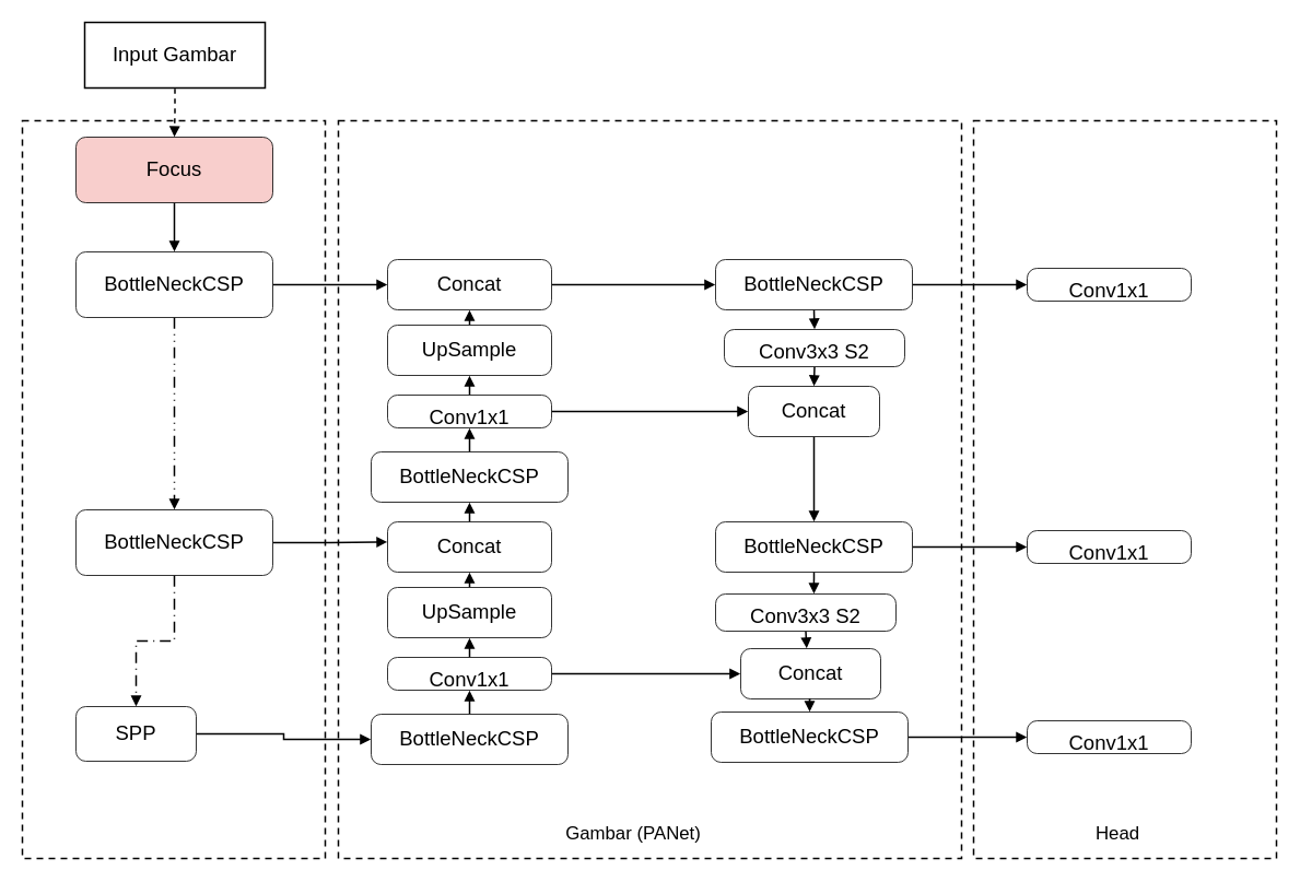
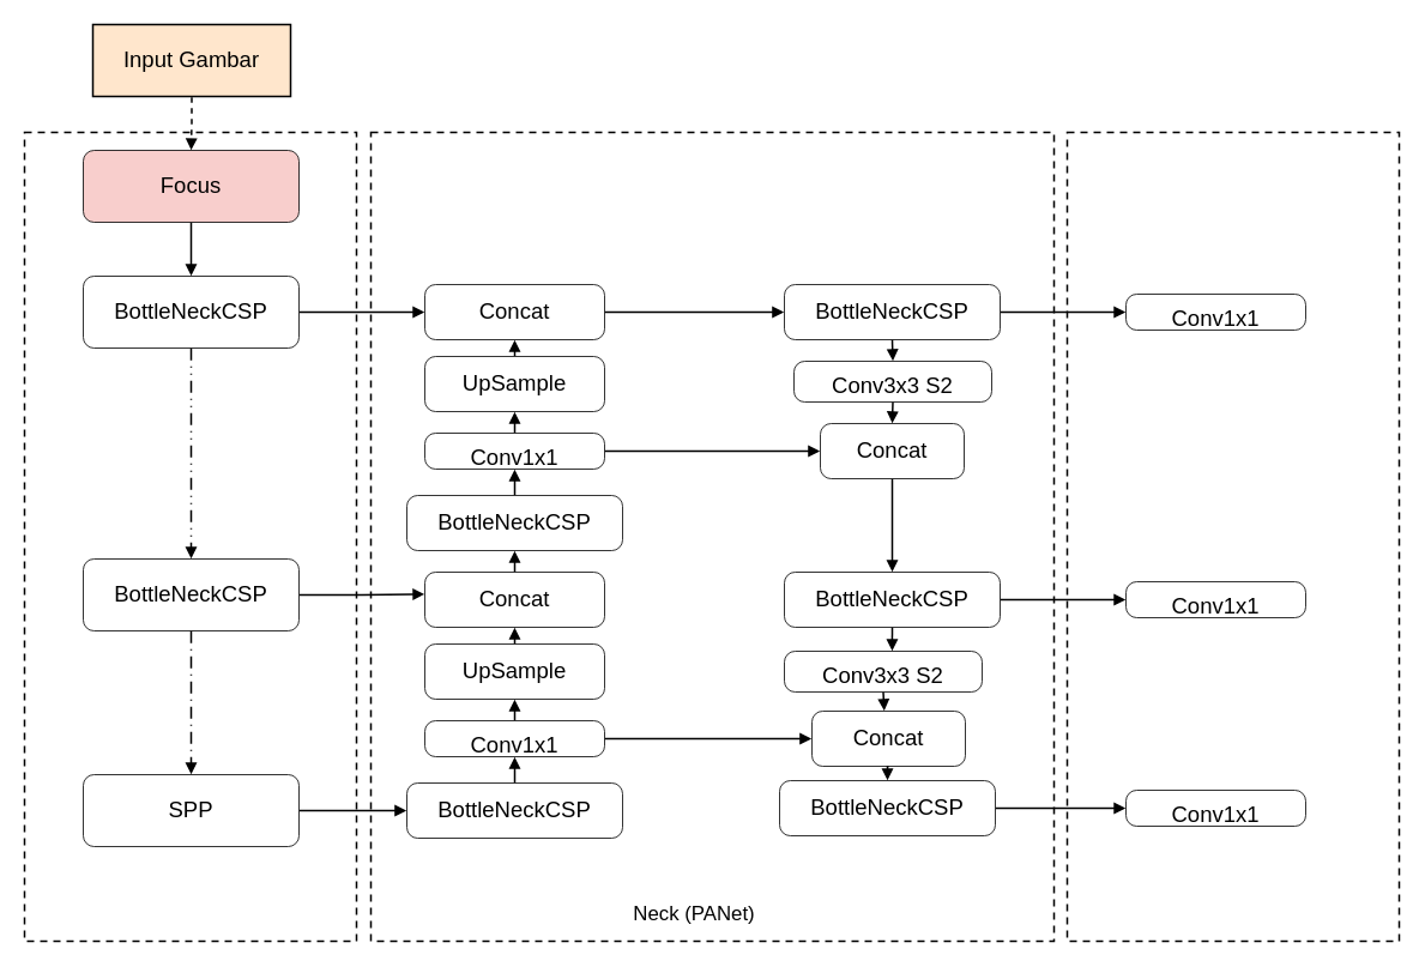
  <mxCell id="0" />
  <mxCell id="1" parent="0" />
  <mxCell id="2" value="" style="html=1;overflow=block;blockSpacing=1;whiteSpace=wrap;fontSize=13;spacing=3.8;strokeOpacity=100;fillOpacity=0;fillColor=#000000;dashed=1;fixDash=1;dashPattern=6 5;strokeWidth=1.5;" parent="1" vertex="1"><mxGeometry x="20" y="110" width="277" height="675" as="geometry" /></mxCell>
  <mxCell id="3" value="BottleNeckCSP" style="html=1;overflow=block;blockSpacing=1;whiteSpace=wrap;fontSize=18.5;fontColor=default;spacing=9;strokeOpacity=100;rounded=1;absoluteArcSize=1;arcSize=18;strokeWidth=0.8;" parent="1" vertex="1"><mxGeometry x="69" y="230" width="180" height="60" as="geometry" /></mxCell>
  <mxCell id="4" value="BottleNeckCSP" style="html=1;overflow=block;blockSpacing=1;whiteSpace=wrap;fontSize=18.5;fontColor=default;spacing=9;strokeOpacity=100;rounded=1;absoluteArcSize=1;arcSize=18;strokeWidth=0.8;" parent="1" vertex="1"><mxGeometry x="69" y="466" width="180" height="60" as="geometry" /></mxCell>
- <mxCell id="5" value="SPP" style="html=1;overflow=block;blockSpacing=1;whiteSpace=wrap;fontSize=18.5;fontColor=default;spacing=9;strokeOpacity=100;rounded=1;absoluteArcSize=1;arcSize=18;strokeWidth=0.8;" parent="1" vertex="1"><mxGeometry x="69" y="646" width="110" height="50" as="geometry" /></mxCell>
+ <mxCell id="5" value="SPP" style="html=1;overflow=block;blockSpacing=1;whiteSpace=wrap;fontSize=18.5;fontColor=default;spacing=9;strokeOpacity=100;rounded=1;absoluteArcSize=1;arcSize=18;strokeWidth=0.8;" parent="1" vertex="1"><mxGeometry x="69" y="646" width="180" height="60" as="geometry" /></mxCell>
  <mxCell id="6" value="BottleNeckCSP" style="html=1;overflow=block;blockSpacing=1;whiteSpace=wrap;fontSize=18.5;fontColor=default;spacing=9;strokeOpacity=100;rounded=1;absoluteArcSize=1;arcSize=18;strokeWidth=0.8;" parent="1" vertex="1"><mxGeometry x="339" y="653" width="180" height="46" as="geometry" /></mxCell>
  <mxCell id="7" value="Conv1x1" style="html=1;overflow=block;blockSpacing=1;whiteSpace=wrap;fontSize=18.5;fontColor=default;spacing=9;strokeOpacity=100;rounded=1;absoluteArcSize=1;arcSize=18;strokeWidth=0.8;" parent="1" vertex="1"><mxGeometry x="354" y="601" width="150" height="30" as="geometry" /></mxCell>
  <mxCell id="8" value="UpSample" style="html=1;overflow=block;blockSpacing=1;whiteSpace=wrap;fontSize=18.5;fontColor=default;spacing=9;strokeOpacity=100;rounded=1;absoluteArcSize=1;arcSize=18;strokeWidth=0.8;" parent="1" vertex="1"><mxGeometry x="354" y="537" width="150" height="46" as="geometry" /></mxCell>
  <mxCell id="9" value="Concat" style="html=1;overflow=block;blockSpacing=1;whiteSpace=wrap;fontSize=18.5;fontColor=default;spacing=9;strokeOpacity=100;rounded=1;absoluteArcSize=1;arcSize=18;strokeWidth=0.8;" parent="1" vertex="1"><mxGeometry x="354" y="477" width="150" height="46" as="geometry" /></mxCell>
  <mxCell id="10" value="BottleNeckCSP" style="html=1;overflow=block;blockSpacing=1;whiteSpace=wrap;fontSize=18.5;fontColor=default;spacing=9;strokeOpacity=100;rounded=1;absoluteArcSize=1;arcSize=18;strokeWidth=0.8;" parent="1" vertex="1"><mxGeometry x="339" y="413" width="180" height="46" as="geometry" /></mxCell>
  <mxCell id="11" value="Conv1x1" style="html=1;overflow=block;blockSpacing=1;whiteSpace=wrap;fontSize=18.5;fontColor=default;spacing=9;strokeOpacity=100;rounded=1;absoluteArcSize=1;arcSize=18;strokeWidth=0.8;" parent="1" vertex="1"><mxGeometry x="354" y="361" width="150" height="30" as="geometry" /></mxCell>
  <mxCell id="12" value="UpSample" style="html=1;overflow=block;blockSpacing=1;whiteSpace=wrap;fontSize=18.5;fontColor=default;spacing=9;strokeOpacity=100;rounded=1;absoluteArcSize=1;arcSize=18;strokeWidth=0.8;" parent="1" vertex="1"><mxGeometry x="354" y="297" width="150" height="46" as="geometry" /></mxCell>
  <mxCell id="13" value="Concat" style="html=1;overflow=block;blockSpacing=1;whiteSpace=wrap;fontSize=18.5;fontColor=default;spacing=9;strokeOpacity=100;rounded=1;absoluteArcSize=1;arcSize=18;strokeWidth=0.8;" parent="1" vertex="1"><mxGeometry x="354" y="237" width="150" height="46" as="geometry" /></mxCell>
  <mxCell id="14" value="BottleNeckCSP" style="html=1;overflow=block;blockSpacing=1;whiteSpace=wrap;fontSize=18.5;fontColor=default;spacing=9;strokeOpacity=100;rounded=1;absoluteArcSize=1;arcSize=18;strokeWidth=0.8;" parent="1" vertex="1"><mxGeometry x="654" y="237" width="180" height="46" as="geometry" /></mxCell>
  <mxCell id="15" value="Conv3x3 S2" style="html=1;overflow=block;blockSpacing=1;whiteSpace=wrap;fontSize=18.5;fontColor=default;spacing=9;strokeOpacity=100;rounded=1;absoluteArcSize=1;arcSize=18;strokeWidth=0.8;" parent="1" vertex="1"><mxGeometry x="662" y="301" width="165" height="34" as="geometry" /></mxCell>
  <mxCell id="16" value="Concat" style="html=1;overflow=block;blockSpacing=1;whiteSpace=wrap;fontSize=18.5;fontColor=default;spacing=9;strokeOpacity=100;rounded=1;absoluteArcSize=1;arcSize=18;strokeWidth=0.8;" parent="1" vertex="1"><mxGeometry x="684" y="353" width="120" height="46" as="geometry" /></mxCell>
  <mxCell id="17" value="BottleNeckCSP" style="html=1;overflow=block;blockSpacing=1;whiteSpace=wrap;fontSize=18.5;fontColor=default;spacing=9;strokeOpacity=100;rounded=1;absoluteArcSize=1;arcSize=18;strokeWidth=0.8;" parent="1" vertex="1"><mxGeometry x="654" y="477" width="180" height="46" as="geometry" /></mxCell>
  <mxCell id="18" value="Conv3x3 S2" style="html=1;overflow=block;blockSpacing=1;whiteSpace=wrap;fontSize=18.5;fontColor=default;spacing=9;strokeOpacity=100;rounded=1;absoluteArcSize=1;arcSize=18;strokeWidth=0.8;" parent="1" vertex="1"><mxGeometry x="654" y="543" width="165" height="34" as="geometry" /></mxCell>
  <mxCell id="19" value="Concat" style="html=1;overflow=block;blockSpacing=1;whiteSpace=wrap;fontSize=18.5;fontColor=default;spacing=9;strokeOpacity=100;rounded=1;absoluteArcSize=1;arcSize=18;strokeWidth=0.8;" parent="1" vertex="1"><mxGeometry x="677" y="593" width="128" height="46" as="geometry" /></mxCell>
  <mxCell id="20" value="BottleNeckCSP" style="html=1;overflow=block;blockSpacing=1;whiteSpace=wrap;fontSize=18.5;fontColor=default;spacing=9;strokeOpacity=100;rounded=1;absoluteArcSize=1;arcSize=18;strokeWidth=0.8;" parent="1" vertex="1"><mxGeometry x="650" y="651" width="180" height="46" as="geometry" /></mxCell>
  <mxCell id="21" value="Conv1x1" style="html=1;overflow=block;blockSpacing=1;whiteSpace=wrap;fontSize=18.5;fontColor=default;spacing=9;strokeOpacity=100;rounded=1;absoluteArcSize=1;arcSize=18;strokeWidth=0.8;" parent="1" vertex="1"><mxGeometry x="939" y="245" width="150" height="30" as="geometry" /></mxCell>
  <mxCell id="22" value="Conv1x1" style="html=1;overflow=block;blockSpacing=1;whiteSpace=wrap;fontSize=18.5;fontColor=default;spacing=9;strokeOpacity=100;rounded=1;absoluteArcSize=1;arcSize=18;strokeWidth=0.8;" parent="1" vertex="1"><mxGeometry x="939" y="485" width="150" height="30" as="geometry" /></mxCell>
  <mxCell id="23" value="Conv1x1" style="html=1;overflow=block;blockSpacing=1;whiteSpace=wrap;fontSize=18.5;fontColor=default;spacing=9;strokeOpacity=100;rounded=1;absoluteArcSize=1;arcSize=18;strokeWidth=0.8;" parent="1" vertex="1"><mxGeometry x="939" y="659" width="150" height="30" as="geometry" /></mxCell>
  <mxCell id="24" value="" style="html=1;jettySize=18;whiteSpace=wrap;fontSize=13;strokeOpacity=100;dashed=1;fixDash=1;dashPattern=10 5 1 5 1 5;strokeWidth=1.5;rounded=1;arcSize=0;edgeStyle=orthogonalEdgeStyle;startArrow=none;endArrow=block;endFill=1;exitX=0.5;exitY=1.005;exitPerimeter=0;entryX=0.5;entryY=-0.005;entryPerimeter=0;" parent="1" source="3" target="4" edge="1"><mxGeometry width="100" height="100" relative="1" as="geometry"><Array as="points" /></mxGeometry></mxCell>
  <mxCell id="25" value="" style="html=1;jettySize=18;whiteSpace=wrap;fontSize=13;strokeOpacity=100;dashed=1;fixDash=1;dashPattern=10 5 1 5;strokeWidth=1.5;rounded=1;arcSize=0;edgeStyle=orthogonalEdgeStyle;startArrow=none;endArrow=block;endFill=1;exitX=0.5;exitY=1.005;exitPerimeter=0;entryX=0.5;entryY=-0.005;entryPerimeter=0;" parent="1" source="4" target="5" edge="1"><mxGeometry width="100" height="100" relative="1" as="geometry"><Array as="points" /></mxGeometry></mxCell>
  <mxCell id="26" value="" style="html=1;jettySize=18;whiteSpace=wrap;fontSize=13;strokeOpacity=100;strokeWidth=1.5;rounded=1;arcSize=0;edgeStyle=orthogonalEdgeStyle;startArrow=none;endArrow=block;endFill=1;exitX=1.002;exitY=0.5;exitPerimeter=0;entryX=-0.002;entryY=0.5;entryPerimeter=0;" parent="1" source="3" target="13" edge="1"><mxGeometry width="100" height="100" relative="1" as="geometry"><Array as="points" /></mxGeometry></mxCell>
  <mxCell id="27" value="" style="html=1;jettySize=18;whiteSpace=wrap;fontSize=13;strokeOpacity=100;strokeWidth=1.5;rounded=1;arcSize=0;edgeStyle=orthogonalEdgeStyle;startArrow=none;endArrow=block;endFill=1;exitX=0.5;exitY=-0.007;exitPerimeter=0;entryX=0.5;entryY=1.007;entryPerimeter=0;" parent="1" source="12" target="13" edge="1"><mxGeometry width="100" height="100" relative="1" as="geometry"><Array as="points" /></mxGeometry></mxCell>
  <mxCell id="28" value="" style="html=1;jettySize=18;whiteSpace=wrap;fontSize=13;strokeOpacity=100;strokeWidth=1.5;rounded=1;arcSize=0;edgeStyle=orthogonalEdgeStyle;startArrow=none;endArrow=block;endFill=1;exitX=0.5;exitY=-0.011;exitPerimeter=0;entryX=0.5;entryY=1.007;entryPerimeter=0;" parent="1" source="11" target="12" edge="1"><mxGeometry width="100" height="100" relative="1" as="geometry"><Array as="points" /></mxGeometry></mxCell>
  <mxCell id="29" value="" style="html=1;jettySize=18;whiteSpace=wrap;fontSize=13;strokeOpacity=100;strokeWidth=1.5;rounded=1;arcSize=0;edgeStyle=orthogonalEdgeStyle;startArrow=none;endArrow=block;endFill=1;exitX=0.5;exitY=-0.007;exitPerimeter=0;entryX=0.5;entryY=1.011;entryPerimeter=0;" parent="1" source="10" target="11" edge="1"><mxGeometry width="100" height="100" relative="1" as="geometry"><Array as="points" /></mxGeometry></mxCell>
  <mxCell id="30" value="" style="html=1;jettySize=18;whiteSpace=wrap;fontSize=13;strokeOpacity=100;strokeWidth=1.5;rounded=1;arcSize=0;edgeStyle=orthogonalEdgeStyle;startArrow=none;endArrow=block;endFill=1;exitX=0.5;exitY=-0.007;exitPerimeter=0;entryX=0.5;entryY=1.007;entryPerimeter=0;" parent="1" source="9" target="10" edge="1"><mxGeometry width="100" height="100" relative="1" as="geometry"><Array as="points" /></mxGeometry></mxCell>
  <mxCell id="31" value="" style="html=1;jettySize=18;whiteSpace=wrap;fontSize=13;strokeOpacity=100;strokeWidth=1.5;rounded=1;arcSize=0;edgeStyle=orthogonalEdgeStyle;startArrow=none;endArrow=block;endFill=1;exitX=0.5;exitY=-0.007;exitPerimeter=0;entryX=0.5;entryY=1.007;entryPerimeter=0;" parent="1" source="8" target="9" edge="1"><mxGeometry width="100" height="100" relative="1" as="geometry"><Array as="points" /></mxGeometry></mxCell>
  <mxCell id="32" value="" style="html=1;jettySize=18;whiteSpace=wrap;fontSize=13;strokeOpacity=100;strokeWidth=1.5;rounded=1;arcSize=0;edgeStyle=orthogonalEdgeStyle;startArrow=none;endArrow=block;endFill=1;exitX=0.5;exitY=-0.011;exitPerimeter=0;entryX=0.5;entryY=1.007;entryPerimeter=0;" parent="1" source="7" target="8" edge="1"><mxGeometry width="100" height="100" relative="1" as="geometry"><Array as="points" /></mxGeometry></mxCell>
  <mxCell id="33" value="" style="html=1;jettySize=18;whiteSpace=wrap;fontSize=13;strokeOpacity=100;strokeWidth=1.5;rounded=1;arcSize=0;edgeStyle=orthogonalEdgeStyle;startArrow=none;endArrow=block;endFill=1;exitX=0.5;exitY=-0.007;exitPerimeter=0;entryX=0.5;entryY=1.011;entryPerimeter=0;" parent="1" source="6" target="7" edge="1"><mxGeometry width="100" height="100" relative="1" as="geometry"><Array as="points" /></mxGeometry></mxCell>
  <mxCell id="34" value="" style="html=1;jettySize=18;whiteSpace=wrap;fontSize=13;strokeOpacity=100;strokeWidth=1.5;rounded=1;arcSize=0;edgeStyle=orthogonalEdgeStyle;startArrow=none;endArrow=block;endFill=1;exitX=1.002;exitY=0.5;exitPerimeter=0;entryX=-0.002;entryY=0.5;entryPerimeter=0;" parent="1" source="5" target="6" edge="1"><mxGeometry width="100" height="100" relative="1" as="geometry"><Array as="points" /></mxGeometry></mxCell>
  <mxCell id="35" value="" style="html=1;jettySize=18;whiteSpace=wrap;fontSize=13;strokeOpacity=100;strokeWidth=1.5;rounded=1;arcSize=0;edgeStyle=orthogonalEdgeStyle;startArrow=none;endArrow=block;endFill=1;exitX=1.002;exitY=0.5;exitPerimeter=0;entryX=-0.002;entryY=0.5;entryPerimeter=0;" parent="1" source="13" target="14" edge="1"><mxGeometry width="100" height="100" relative="1" as="geometry"><Array as="points" /></mxGeometry></mxCell>
  <mxCell id="36" value="" style="html=1;jettySize=18;whiteSpace=wrap;fontSize=13;strokeOpacity=100;strokeWidth=1.5;rounded=1;arcSize=0;edgeStyle=orthogonalEdgeStyle;startArrow=none;endArrow=block;endFill=1;exitX=1.002;exitY=0.5;exitPerimeter=0;entryX=-0.003;entryY=0.5;entryPerimeter=0;" parent="1" source="11" target="16" edge="1"><mxGeometry width="100" height="100" relative="1" as="geometry"><Array as="points" /></mxGeometry></mxCell>
  <mxCell id="37" value="" style="html=1;jettySize=18;whiteSpace=wrap;fontSize=13;strokeOpacity=100;strokeWidth=1.5;rounded=1;arcSize=0;edgeStyle=orthogonalEdgeStyle;startArrow=none;endArrow=block;endFill=1;exitX=1.002;exitY=0.5;exitPerimeter=0;entryX=-0.003;entryY=0.5;entryPerimeter=0;" parent="1" source="7" target="19" edge="1"><mxGeometry width="100" height="100" relative="1" as="geometry"><Array as="points" /></mxGeometry></mxCell>
  <mxCell id="38" value="" style="html=1;jettySize=18;whiteSpace=wrap;fontSize=13;strokeOpacity=100;strokeWidth=1.5;rounded=1;arcSize=0;edgeStyle=orthogonalEdgeStyle;startArrow=none;endArrow=block;endFill=1;exitX=0.5;exitY=1.007;exitPerimeter=0;entryX=0.5;entryY=-0.009;entryPerimeter=0;" parent="1" source="14" target="15" edge="1"><mxGeometry width="100" height="100" relative="1" as="geometry"><Array as="points" /></mxGeometry></mxCell>
  <mxCell id="39" value="" style="html=1;jettySize=18;whiteSpace=wrap;fontSize=13;strokeOpacity=100;strokeWidth=1.5;rounded=1;arcSize=0;edgeStyle=orthogonalEdgeStyle;startArrow=none;endArrow=block;endFill=1;exitX=0.5;exitY=1.009;exitPerimeter=0;entryX=0.5;entryY=-0.007;entryPerimeter=0;" parent="1" source="15" target="16" edge="1"><mxGeometry width="100" height="100" relative="1" as="geometry"><Array as="points" /></mxGeometry></mxCell>
  <mxCell id="40" value="" style="html=1;jettySize=18;whiteSpace=wrap;fontSize=13;strokeOpacity=100;strokeWidth=1.5;rounded=1;arcSize=0;edgeStyle=orthogonalEdgeStyle;startArrow=none;endArrow=block;endFill=1;exitX=0.5;exitY=1.007;exitPerimeter=0;entryX=0.5;entryY=-0.007;entryPerimeter=0;" parent="1" source="16" target="17" edge="1"><mxGeometry width="100" height="100" relative="1" as="geometry"><Array as="points" /></mxGeometry></mxCell>
  <mxCell id="41" value="" style="html=1;jettySize=18;whiteSpace=wrap;fontSize=13;strokeOpacity=100;strokeWidth=1.5;rounded=1;arcSize=0;edgeStyle=orthogonalEdgeStyle;startArrow=none;endArrow=block;endFill=1;exitX=0.5;exitY=1.007;exitPerimeter=0;entryX=0.545;entryY=-0.01;entryPerimeter=0;" parent="1" source="17" target="18" edge="1"><mxGeometry width="100" height="100" relative="1" as="geometry"><Array as="points" /></mxGeometry></mxCell>
  <mxCell id="42" value="" style="html=1;jettySize=18;whiteSpace=wrap;fontSize=13;strokeOpacity=100;strokeWidth=1.5;rounded=1;arcSize=0;edgeStyle=orthogonalEdgeStyle;startArrow=none;endArrow=block;endFill=1;exitX=0.5;exitY=1.009;exitPerimeter=0;entryX=0.471;entryY=-0.007;entryPerimeter=0;" parent="1" source="18" target="19" edge="1"><mxGeometry width="100" height="100" relative="1" as="geometry"><Array as="points" /></mxGeometry></mxCell>
  <mxCell id="43" value="" style="html=1;jettySize=18;whiteSpace=wrap;fontSize=13;strokeOpacity=100;strokeWidth=1.5;rounded=1;arcSize=0;edgeStyle=orthogonalEdgeStyle;startArrow=none;endArrow=block;endFill=1;exitX=0.5;exitY=1.007;exitPerimeter=0;entryX=0.5;entryY=-0.007;entryPerimeter=0;" parent="1" source="19" target="20" edge="1"><mxGeometry width="100" height="100" relative="1" as="geometry"><Array as="points" /></mxGeometry></mxCell>
  <mxCell id="44" value="" style="html=1;jettySize=18;whiteSpace=wrap;fontSize=13;strokeOpacity=100;strokeWidth=1.5;rounded=1;arcSize=0;edgeStyle=orthogonalEdgeStyle;startArrow=none;endArrow=block;endFill=1;exitX=1.002;exitY=0.5;exitPerimeter=0;entryX=-0.002;entryY=0.5;entryPerimeter=0;" parent="1" source="17" target="22" edge="1"><mxGeometry width="100" height="100" relative="1" as="geometry"><Array as="points" /></mxGeometry></mxCell>
  <mxCell id="45" value="" style="html=1;jettySize=18;whiteSpace=wrap;fontSize=13;strokeOpacity=100;strokeWidth=1.5;rounded=1;arcSize=0;edgeStyle=orthogonalEdgeStyle;startArrow=none;endArrow=block;endFill=1;exitX=1.002;exitY=0.5;exitPerimeter=0;entryX=-0.002;entryY=0.5;entryPerimeter=0;" parent="1" source="14" target="21" edge="1"><mxGeometry width="100" height="100" relative="1" as="geometry"><Array as="points" /></mxGeometry></mxCell>
  <mxCell id="46" value="" style="html=1;jettySize=18;whiteSpace=wrap;fontSize=13;strokeOpacity=100;strokeWidth=1.5;rounded=1;arcSize=0;edgeStyle=orthogonalEdgeStyle;startArrow=none;endArrow=block;endFill=1;exitX=1.002;exitY=0.5;exitPerimeter=0;entryX=-0.002;entryY=0.5;entryPerimeter=0;" parent="1" source="20" target="23" edge="1"><mxGeometry width="100" height="100" relative="1" as="geometry"><Array as="points" /></mxGeometry></mxCell>
  <mxCell id="47" value="" style="html=1;jettySize=18;whiteSpace=wrap;fontSize=13;strokeOpacity=100;strokeWidth=1.5;rounded=1;arcSize=0;edgeStyle=orthogonalEdgeStyle;startArrow=none;endArrow=block;endFill=1;exitX=1.002;exitY=0.5;exitPerimeter=0;entryX=-0.002;entryY=0.4;entryPerimeter=0;" parent="1" source="4" target="9" edge="1"><mxGeometry width="100" height="100" relative="1" as="geometry"><Array as="points" /></mxGeometry></mxCell>
- <mxCell id="48" value="Input Gambar" style="html=1;overflow=block;blockSpacing=1;whiteSpace=wrap;fontSize=18.5;fontColor=default;spacing=3.8;strokeOpacity=100;strokeWidth=1.5;" parent="1" vertex="1"><mxGeometry x="77" y="20" width="165" height="60" as="geometry" /></mxCell>
+ <mxCell id="48" value="Input Gambar" style="html=1;overflow=block;blockSpacing=1;whiteSpace=wrap;fontSize=18.5;fontColor=default;spacing=3.8;strokeOpacity=100;strokeWidth=1.5;fillColor=#ffe6cc;" parent="1" vertex="1"><mxGeometry x="77" y="20" width="165" height="60" as="geometry" /></mxCell>
  <mxCell id="49" value="Focus" style="html=1;overflow=block;blockSpacing=1;whiteSpace=wrap;fontSize=18.5;fontColor=default;spacing=9;strokeOpacity=100;rounded=1;absoluteArcSize=1;arcSize=18;strokeWidth=0.8;fillColor=#f8cecc;" parent="1" vertex="1"><mxGeometry x="69" y="125" width="180" height="60" as="geometry" /></mxCell>
  <mxCell id="50" value="" style="html=1;jettySize=18;whiteSpace=wrap;fontSize=13;strokeOpacity=100;strokeWidth=1.5;rounded=1;arcSize=0;edgeStyle=orthogonalEdgeStyle;startArrow=none;endArrow=block;endFill=1;exitX=0.5;exitY=1.013;exitPerimeter=0;entryX=0.5;entryY=-0.005;entryPerimeter=0;dashed=1;" parent="1" source="48" target="49" edge="1"><mxGeometry width="100" height="100" relative="1" as="geometry"><Array as="points" /></mxGeometry></mxCell>
  <mxCell id="51" value="" style="html=1;jettySize=18;whiteSpace=wrap;fontSize=13;strokeOpacity=100;strokeWidth=1.5;rounded=1;arcSize=0;edgeStyle=orthogonalEdgeStyle;startArrow=none;endArrow=block;endFill=1;exitX=0.5;exitY=1.005;exitPerimeter=0;entryX=0.5;entryY=-0.005;entryPerimeter=0;" parent="1" source="49" target="3" edge="1"><mxGeometry width="100" height="100" relative="1" as="geometry"><Array as="points" /></mxGeometry></mxCell>
  <mxCell id="52" value="" style="html=1;overflow=block;blockSpacing=1;whiteSpace=wrap;fontSize=13;spacing=3.8;strokeOpacity=100;fillOpacity=0;fillColor=#000000;dashed=1;fixDash=1;dashPattern=6 5;strokeWidth=1.5;" parent="1" vertex="1"><mxGeometry x="309" y="110" width="570" height="675" as="geometry" /></mxCell>
- <mxCell id="53" value="Gambar (PANet)" style="html=1;overflow=block;blockSpacing=1;whiteSpace=wrap;fontSize=16.8;fontColor=default;spacing=3.8;strokeOpacity=0;fillOpacity=0;fillColor=#ffffff;strokeWidth=1.5;" parent="1" vertex="1"><mxGeometry x="394" y="740" width="370" height="45" as="geometry" /></mxCell>
+ <mxCell id="53" value="Neck (PANet)" style="html=1;overflow=block;blockSpacing=1;whiteSpace=wrap;fontSize=16.8;fontColor=default;spacing=3.8;strokeOpacity=0;fillOpacity=0;fillColor=#ffffff;strokeWidth=1.5;" parent="1" vertex="1"><mxGeometry x="394" y="740" width="370" height="45" as="geometry" /></mxCell>
  <mxCell id="54" value="" style="html=1;overflow=block;blockSpacing=1;whiteSpace=wrap;fontSize=13;spacing=3.8;strokeOpacity=100;fillOpacity=0;fillColor=#000000;dashed=1;fixDash=1;dashPattern=6 5;strokeWidth=1.5;" parent="1" vertex="1"><mxGeometry x="890" y="110" width="277" height="675" as="geometry" /></mxCell>
- <mxCell id="55" value="Head" style="html=1;overflow=block;blockSpacing=1;whiteSpace=wrap;fontSize=16.8;fontColor=default;spacing=3.8;strokeOpacity=0;fillOpacity=0;fillColor=#ffffff;strokeWidth=1.5;" parent="1" vertex="1"><mxGeometry x="932" y="740" width="180" height="45" as="geometry" /></mxCell>
